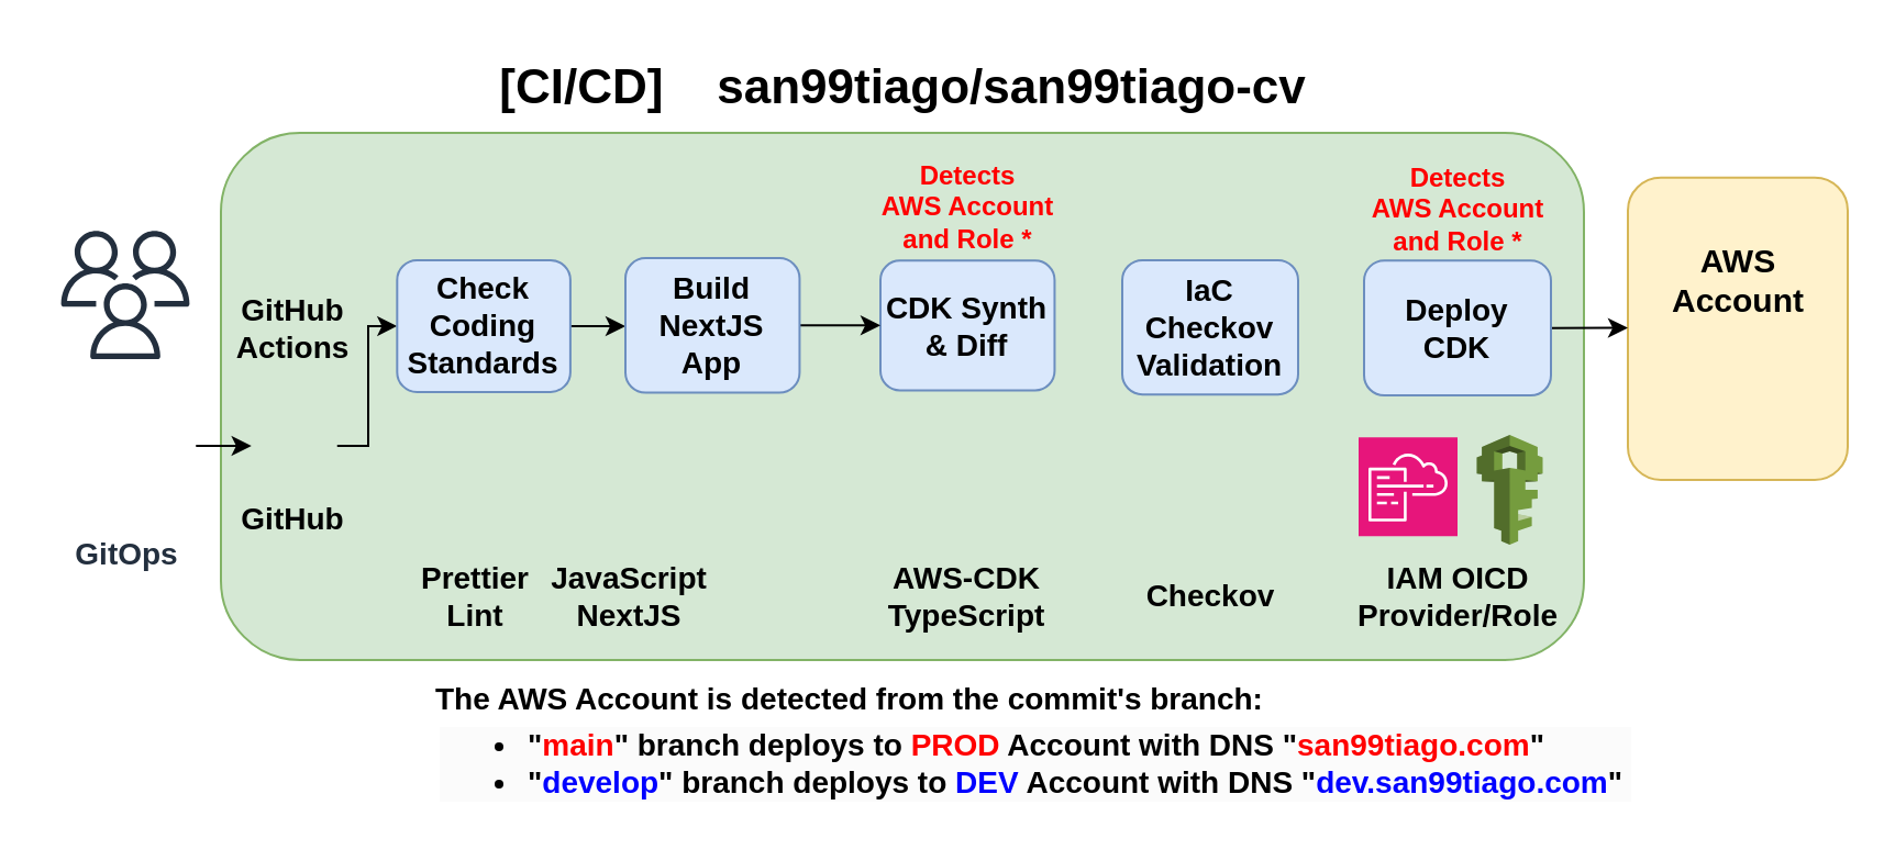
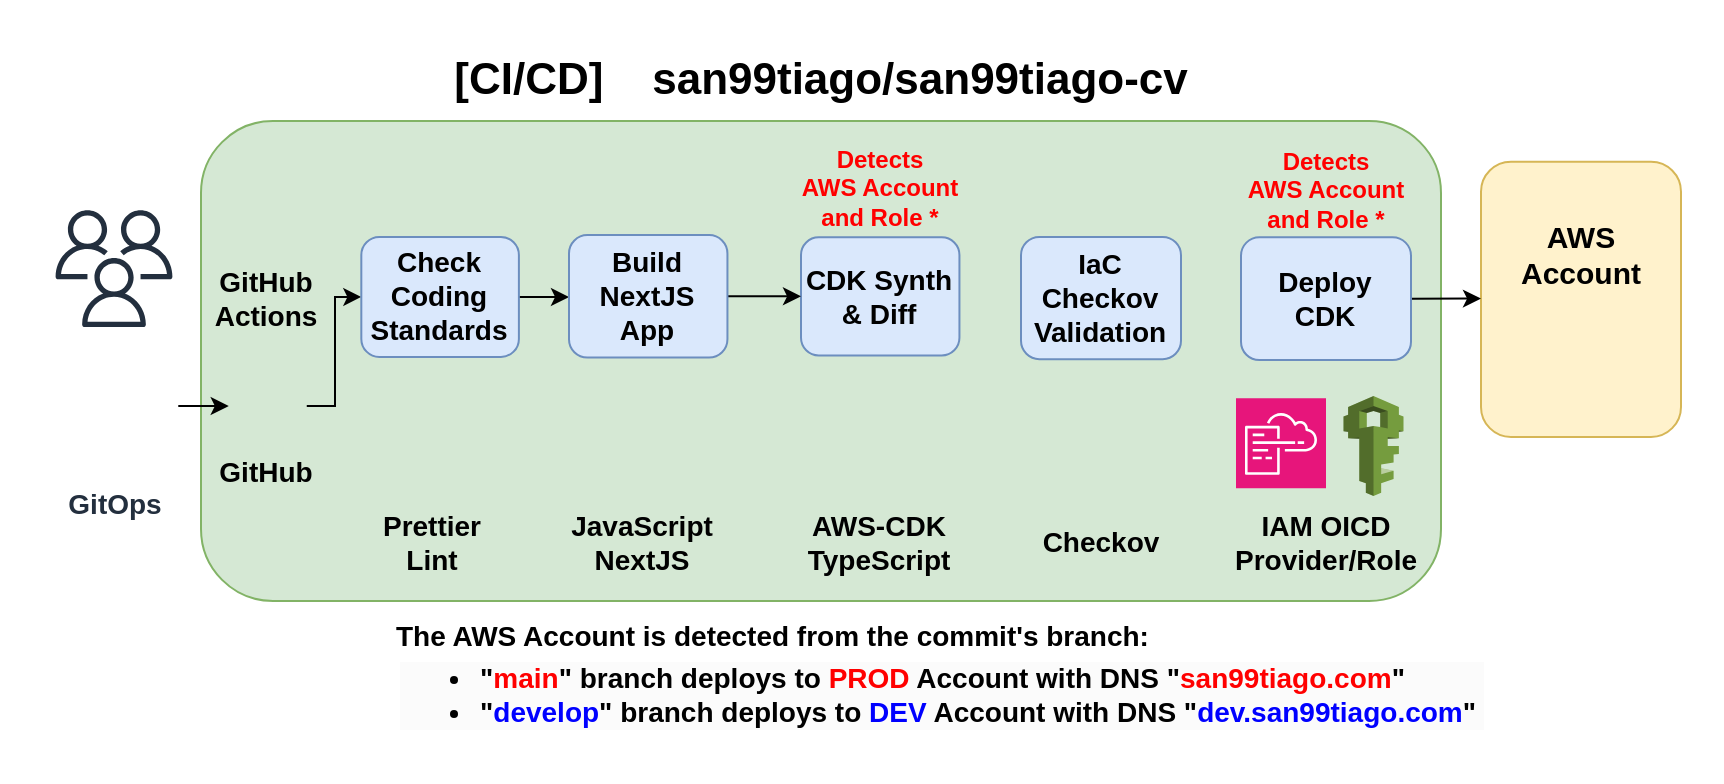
  <mxCell id="0" />
  <mxCell id="1" parent="0" />
  <mxCell id="2" value="" style="rounded=1;whiteSpace=wrap;html=1;fillColor=#d5e8d4;strokeColor=#82b366;fontSize=14;fontStyle=1" parent="1" vertex="1"><mxGeometry x="100" y="60" width="620" height="240" as="geometry" /></mxCell>
  <mxCell id="3" style="edgeStyle=orthogonalEdgeStyle;rounded=0;orthogonalLoop=1;jettySize=auto;html=1;exitX=1;exitY=0.5;exitDx=0;exitDy=0;entryX=0;entryY=0.5;entryDx=0;entryDy=0;" edge="1" parent="1" source="4" target="8"><mxGeometry relative="1" as="geometry"><Array as="points"><mxPoint x="167" y="202" /><mxPoint x="167" y="148" /></Array></mxGeometry></mxCell>
  <mxCell id="4" value="" style="shape=image;html=1;verticalAlign=top;verticalLabelPosition=bottom;labelBackgroundColor=#ffffff;imageAspect=0;aspect=fixed;image=https://cdn4.iconfinder.com/data/icons/ionicons/512/icon-social-github-128.png;fontSize=14;fontStyle=1" parent="1" vertex="1"><mxGeometry x="113.88" y="183.01" width="39" height="39" as="geometry" /></mxCell>
  <mxCell id="5" value="&lt;br&gt;&lt;br&gt;&lt;br&gt;&lt;br&gt;GitOps" style="sketch=0;outlineConnect=0;fontColor=#232F3E;gradientColor=none;strokeColor=#232F3E;fillColor=#ffffff;dashed=0;verticalLabelPosition=bottom;verticalAlign=top;align=center;html=1;fontSize=14;fontStyle=1;aspect=fixed;shape=mxgraph.aws4.resourceIcon;resIcon=mxgraph.aws4.users;" parent="1" vertex="1"><mxGeometry x="20" y="97.36" width="73" height="73" as="geometry" /></mxCell>
  <mxCell id="6" value="" style="shape=image;verticalLabelPosition=bottom;labelBackgroundColor=default;verticalAlign=top;aspect=fixed;imageAspect=0;image=https://avatars.githubusercontent.com/u/44036562?s=280&amp;v=4;fontSize=14;fontStyle=1" parent="1" vertex="1"><mxGeometry x="105.25" y="80.32" width="48" height="48" as="geometry" /></mxCell>
  <mxCell id="7" style="edgeStyle=orthogonalEdgeStyle;rounded=0;orthogonalLoop=1;jettySize=auto;html=1;exitX=1;exitY=0.5;exitDx=0;exitDy=0;entryX=0;entryY=0.5;entryDx=0;entryDy=0;" edge="1" parent="1" source="8" target="34"><mxGeometry relative="1" as="geometry" /></mxCell>
  <mxCell id="8" value="Check&lt;br&gt;Coding Standards" style="rounded=1;whiteSpace=wrap;html=1;fontSize=14;fontStyle=1;fillColor=#dae8fc;strokeColor=#6c8ebf;" parent="1" vertex="1"><mxGeometry x="180.16" y="117.96" width="78.79" height="59.98" as="geometry" /></mxCell>
  <mxCell id="9" style="edgeStyle=orthogonalEdgeStyle;rounded=0;orthogonalLoop=1;jettySize=auto;html=1;exitX=1;exitY=0.5;exitDx=0;exitDy=0;" parent="1" source="16" target="4" edge="1"><mxGeometry relative="1" as="geometry"><mxPoint x="83" y="202.5" as="sourcePoint" /></mxGeometry></mxCell>
  <mxCell id="10" value="" style="rounded=1;whiteSpace=wrap;html=1;fontSize=16;fontStyle=1;fillColor=#fff2cc;strokeColor=#d6b656;" parent="1" vertex="1"><mxGeometry x="740" y="80.32" width="100" height="137.62" as="geometry" /></mxCell>
  <mxCell id="11" value="GitHub Actions" style="text;html=1;strokeColor=none;fillColor=none;align=center;verticalAlign=middle;whiteSpace=wrap;rounded=0;fontSize=14;fontStyle=1" parent="1" vertex="1"><mxGeometry x="103.26" y="134.36" width="60.25" height="30" as="geometry" /></mxCell>
  <mxCell id="12" value="[CI/CD]&amp;nbsp; &amp;nbsp; san99tiago/san99tiago-cv" style="text;html=1;align=center;verticalAlign=middle;resizable=0;points=[];autosize=1;strokeColor=none;fillColor=none;fontStyle=1;fontSize=22;" parent="1" vertex="1"><mxGeometry x="215" y="20" width="390" height="40" as="geometry" /></mxCell>
  <mxCell id="13" value="CDK Synth&lt;br&gt;&amp;amp; Diff" style="rounded=1;whiteSpace=wrap;html=1;fontSize=14;fontStyle=1;fillColor=#dae8fc;strokeColor=#6c8ebf;" parent="1" vertex="1"><mxGeometry x="400" y="118.12" width="79.22" height="59.09" as="geometry" /></mxCell>
  <mxCell id="14" value="" style="shape=image;verticalLabelPosition=bottom;labelBackgroundColor=default;verticalAlign=top;aspect=fixed;imageAspect=0;image=https://upload.wikimedia.org/wikipedia/commons/thumb/9/93/Amazon_Web_Services_Logo.svg/640px-Amazon_Web_Services_Logo.svg.png;" parent="1" vertex="1"><mxGeometry x="756.3" y="155.53" width="67.39" height="40.34" as="geometry" /></mxCell>
  <mxCell id="15" value="" style="shape=image;verticalLabelPosition=bottom;labelBackgroundColor=default;verticalAlign=top;aspect=fixed;imageAspect=0;image=https://miro.medium.com/v2/resize:fit:500/1*LHt1OdlaWH2zM1jknkeYlg.png;" parent="1" vertex="1"><mxGeometry x="388.17" y="202.29" width="48.42" height="48.42" as="geometry" /></mxCell>
  <mxCell id="16" value="" style="shape=image;verticalLabelPosition=bottom;labelBackgroundColor=default;verticalAlign=top;aspect=fixed;imageAspect=0;image=https://git-scm.com/images/logos/downloads/Git-Icon-1788C.png;" parent="1" vertex="1"><mxGeometry x="24.35" y="170.36" width="64.29" height="64.29" as="geometry" /></mxCell>
  <mxCell id="17" value="IaC&lt;br&gt;Checkov&lt;br&gt;Validation" style="rounded=1;whiteSpace=wrap;html=1;fontSize=14;fontStyle=1;fillColor=#dae8fc;strokeColor=#6c8ebf;" parent="1" vertex="1"><mxGeometry x="510" y="117.96" width="80" height="61.13" as="geometry" /></mxCell>
  <mxCell id="18" value="" style="shape=image;verticalLabelPosition=bottom;labelBackgroundColor=default;verticalAlign=top;aspect=fixed;imageAspect=0;image=https://raw.githubusercontent.com/bridgecrewio/checkov/main/docs/web/images/checkov_by_bridgecrew.png;rotation=0;" parent="1" vertex="1"><mxGeometry x="506.12" y="212.08" width="87.76" height="29.55" as="geometry" /></mxCell>
  <mxCell id="19" style="edgeStyle=orthogonalEdgeStyle;rounded=0;orthogonalLoop=1;jettySize=auto;html=1;exitX=1;exitY=0.5;exitDx=0;exitDy=0;entryX=0;entryY=0.5;entryDx=0;entryDy=0;" parent="1" source="20" target="10" edge="1"><mxGeometry relative="1" as="geometry" /></mxCell>
  <mxCell id="20" value="Deploy&lt;br&gt;CDK" style="rounded=1;whiteSpace=wrap;html=1;fontSize=14;fontStyle=1;fillColor=#dae8fc;strokeColor=#6c8ebf;" parent="1" vertex="1"><mxGeometry x="620" y="118.12" width="85" height="61.44" as="geometry" /></mxCell>
  <mxCell id="21" value="" style="sketch=0;points=[[0,0,0],[0.25,0,0],[0.5,0,0],[0.75,0,0],[1,0,0],[0,1,0],[0.25,1,0],[0.5,1,0],[0.75,1,0],[1,1,0],[0,0.25,0],[0,0.5,0],[0,0.75,0],[1,0.25,0],[1,0.5,0],[1,0.75,0]];points=[[0,0,0],[0.25,0,0],[0.5,0,0],[0.75,0,0],[1,0,0],[0,1,0],[0.25,1,0],[0.5,1,0],[0.75,1,0],[1,1,0],[0,0.25,0],[0,0.5,0],[0,0.75,0],[1,0.25,0],[1,0.5,0],[1,0.75,0]];outlineConnect=0;fontColor=#232F3E;fillColor=#E7157B;strokeColor=#ffffff;dashed=0;verticalLabelPosition=bottom;verticalAlign=top;align=center;html=1;fontSize=12;fontStyle=0;aspect=fixed;shape=mxgraph.aws4.resourceIcon;resIcon=mxgraph.aws4.cloudformation;" parent="1" vertex="1"><mxGeometry x="617.5" y="198.65" width="45" height="45" as="geometry" /></mxCell>
  <mxCell id="22" value="" style="outlineConnect=0;dashed=0;verticalLabelPosition=bottom;verticalAlign=top;align=center;html=1;shape=mxgraph.aws3.iam;fillColor=#759C3E;gradientColor=none;" parent="1" vertex="1"><mxGeometry x="671.25" y="197.5" width="30" height="50" as="geometry" /></mxCell>
  <mxCell id="23" value="Detects&lt;br style=&quot;font-size: 12px;&quot;&gt;AWS Account&lt;br style=&quot;font-size: 12px;&quot;&gt;and Role *" style="text;html=1;strokeColor=none;fillColor=none;align=center;verticalAlign=middle;whiteSpace=wrap;rounded=0;fontSize=12;fontStyle=1;fontColor=#FF0000;" parent="1" vertex="1"><mxGeometry x="617.5" y="70.93" width="90" height="47.78" as="geometry" /></mxCell>
  <mxCell id="24" value="GitHub" style="text;html=1;strokeColor=none;fillColor=none;align=center;verticalAlign=middle;whiteSpace=wrap;rounded=0;fontSize=14;fontStyle=1" parent="1" vertex="1"><mxGeometry x="103.26" y="220.91" width="60.25" height="30" as="geometry" /></mxCell>
  <mxCell id="25" value="AWS&lt;br style=&quot;font-size: 15px;&quot;&gt;Account" style="text;html=1;strokeColor=none;fillColor=none;align=center;verticalAlign=middle;whiteSpace=wrap;rounded=0;fontSize=15;fontStyle=1" parent="1" vertex="1"><mxGeometry x="744.5" y="97.36" width="91" height="59" as="geometry" /></mxCell>
  <mxCell id="26" value="" style="shape=image;verticalLabelPosition=bottom;labelBackgroundColor=default;verticalAlign=top;aspect=fixed;imageAspect=0;image=https://prettier.io/icon.png;" vertex="1" parent="1"><mxGeometry x="196.32" y="198.65" width="40.47" height="40.47" as="geometry" /></mxCell>
  <mxCell id="27" value="" style="shape=image;verticalLabelPosition=bottom;labelBackgroundColor=default;verticalAlign=top;aspect=fixed;imageAspect=0;image=https://upload.wikimedia.org/wikipedia/commons/thumb/6/6a/JavaScript-logo.png/800px-JavaScript-logo.png;" vertex="1" parent="1"><mxGeometry x="268" y="200" width="45" height="45" as="geometry" /></mxCell>
  <mxCell id="28" value="" style="shape=image;verticalLabelPosition=bottom;labelBackgroundColor=default;verticalAlign=top;aspect=fixed;imageAspect=0;image=https://upload.wikimedia.org/wikipedia/commons/thumb/4/4c/Typescript_logo_2020.svg/2048px-Typescript_logo_2020.svg.png;" vertex="1" parent="1"><mxGeometry x="442.94" y="202.8" width="48.11" height="48.11" as="geometry" /></mxCell>
  <mxCell id="29" value="Prettier&lt;br&gt;Lint" style="text;html=1;strokeColor=none;fillColor=none;align=center;verticalAlign=middle;whiteSpace=wrap;rounded=0;fontSize=14;fontStyle=1" vertex="1" parent="1"><mxGeometry x="186.43" y="255.71" width="60.25" height="30" as="geometry" /></mxCell>
  <mxCell id="30" value="AWS-CDK&lt;br&gt;TypeScript" style="text;html=1;strokeColor=none;fillColor=none;align=center;verticalAlign=middle;whiteSpace=wrap;rounded=0;fontSize=14;fontStyle=1" vertex="1" parent="1"><mxGeometry x="395.27" y="255.71" width="88.68" height="30" as="geometry" /></mxCell>
  <mxCell id="31" value="Checkov" style="text;html=1;strokeColor=none;fillColor=none;align=center;verticalAlign=middle;whiteSpace=wrap;rounded=0;fontSize=14;fontStyle=1" vertex="1" parent="1"><mxGeometry x="512.5" y="255.71" width="75" height="30" as="geometry" /></mxCell>
  <mxCell id="32" value="IAM OICD&lt;br&gt;Provider/Role" style="text;html=1;strokeColor=none;fillColor=none;align=center;verticalAlign=middle;whiteSpace=wrap;rounded=0;fontSize=14;fontStyle=1" vertex="1" parent="1"><mxGeometry x="623.75" y="255.21" width="77.5" height="31" as="geometry" /></mxCell>
  <mxCell id="33" style="edgeStyle=orthogonalEdgeStyle;rounded=0;orthogonalLoop=1;jettySize=auto;html=1;exitX=1;exitY=0.5;exitDx=0;exitDy=0;entryX=0;entryY=0.5;entryDx=0;entryDy=0;" edge="1" parent="1" source="34" target="13"><mxGeometry relative="1" as="geometry" /></mxCell>
  <mxCell id="34" value="Build&lt;br&gt;NextJS&lt;br&gt;App" style="rounded=1;whiteSpace=wrap;html=1;fontSize=14;fontStyle=1;fillColor=#dae8fc;strokeColor=#6c8ebf;" vertex="1" parent="1"><mxGeometry x="284" y="117.02" width="79.22" height="61.29" as="geometry" /></mxCell>
  <mxCell id="35" value="Detects&lt;br style=&quot;font-size: 12px;&quot;&gt;AWS Account&lt;br style=&quot;font-size: 12px;&quot;&gt;and Role *" style="text;html=1;strokeColor=none;fillColor=none;align=center;verticalAlign=middle;whiteSpace=wrap;rounded=0;fontSize=12;fontStyle=1;fontColor=#FF0000;" vertex="1" parent="1"><mxGeometry x="394.61" y="70.18" width="90" height="47.78" as="geometry" /></mxCell>
  <mxCell id="36" value="" style="shape=image;verticalLabelPosition=bottom;labelBackgroundColor=default;verticalAlign=top;aspect=fixed;imageAspect=0;image=https://static-00.iconduck.com/assets.00/nextjs-icon-512x512-y563b8iq.png;" vertex="1" parent="1"><mxGeometry x="319" y="198.65" width="47.71" height="47.71" as="geometry" /></mxCell>
- <mxCell id="37" value="JavaScript&lt;br&gt;NextJS" style="text;html=1;strokeColor=none;fillColor=none;align=center;verticalAlign=middle;whiteSpace=wrap;rounded=0;fontSize=14;fontStyle=1" vertex="1" parent="1"><mxGeometry x="256.48" y="255.71" width="60.25" height="30" as="geometry" /></mxCell>
+ <mxCell id="37" value="JavaScript&lt;br&gt;NextJS" style="text;html=1;strokeColor=none;fillColor=none;align=center;verticalAlign=middle;whiteSpace=wrap;rounded=0;fontSize=14;fontStyle=1" vertex="1" parent="1"><mxGeometry x="291.48" y="255.71" width="60.25" height="30" as="geometry" /></mxCell>
  <mxCell id="38" value="&lt;span style=&quot;background-color: initial;&quot;&gt;The AWS Account is detected from the commit's branch:&lt;br&gt;&lt;/span&gt;" style="text;html=1;strokeColor=none;fillColor=none;align=left;verticalAlign=middle;whiteSpace=wrap;rounded=0;fontSize=14;fontStyle=1" vertex="1" parent="1"><mxGeometry x="196.32" y="300" width="387.5" height="35.71" as="geometry" /></mxCell>
  <mxCell id="39" value="&lt;ul style=&quot;border-color: var(--border-color); font-family: Helvetica; font-size: 14px; font-style: normal; font-variant-ligatures: normal; font-variant-caps: normal; letter-spacing: normal; orphans: 2; text-align: left; text-indent: 0px; text-transform: none; widows: 2; word-spacing: 0px; -webkit-text-stroke-width: 0px; background-color: rgb(251, 251, 251); text-decoration-thickness: initial; text-decoration-style: initial; text-decoration-color: initial;&quot;&gt;&lt;li style=&quot;border-color: var(--border-color);&quot;&gt;&lt;span style=&quot;border-color: var(--border-color); background-color: initial;&quot;&gt;&lt;b style=&quot;&quot;&gt;&quot;&lt;font color=&quot;#ff0000&quot;&gt;main&lt;/font&gt;&quot; branch deploys to &lt;font color=&quot;#ff0000&quot;&gt;PROD&lt;/font&gt; Account with DNS &quot;&lt;font color=&quot;#ff0000&quot;&gt;san99tiago.com&lt;/font&gt;&quot;&amp;nbsp;&lt;/b&gt;&lt;/span&gt;&lt;/li&gt;&lt;li style=&quot;font-weight: 700; border-color: var(--border-color);&quot;&gt;&lt;span style=&quot;color: rgb(0, 0, 0);&quot;&gt;&quot;&lt;/span&gt;&lt;font color=&quot;#0000ff&quot;&gt;develop&lt;/font&gt;&quot; branch deploys to &lt;font color=&quot;#0000ff&quot;&gt;DEV&lt;/font&gt; Account with DNS &quot;&lt;font color=&quot;#0000ff&quot;&gt;dev.san99tiago.com&lt;/font&gt;&quot;&amp;nbsp;&lt;/li&gt;&lt;/ul&gt;" style="text;whiteSpace=wrap;html=1;" vertex="1" parent="1"><mxGeometry x="197.94" y="310" width="573.68" height="60" as="geometry" /></mxCell>
